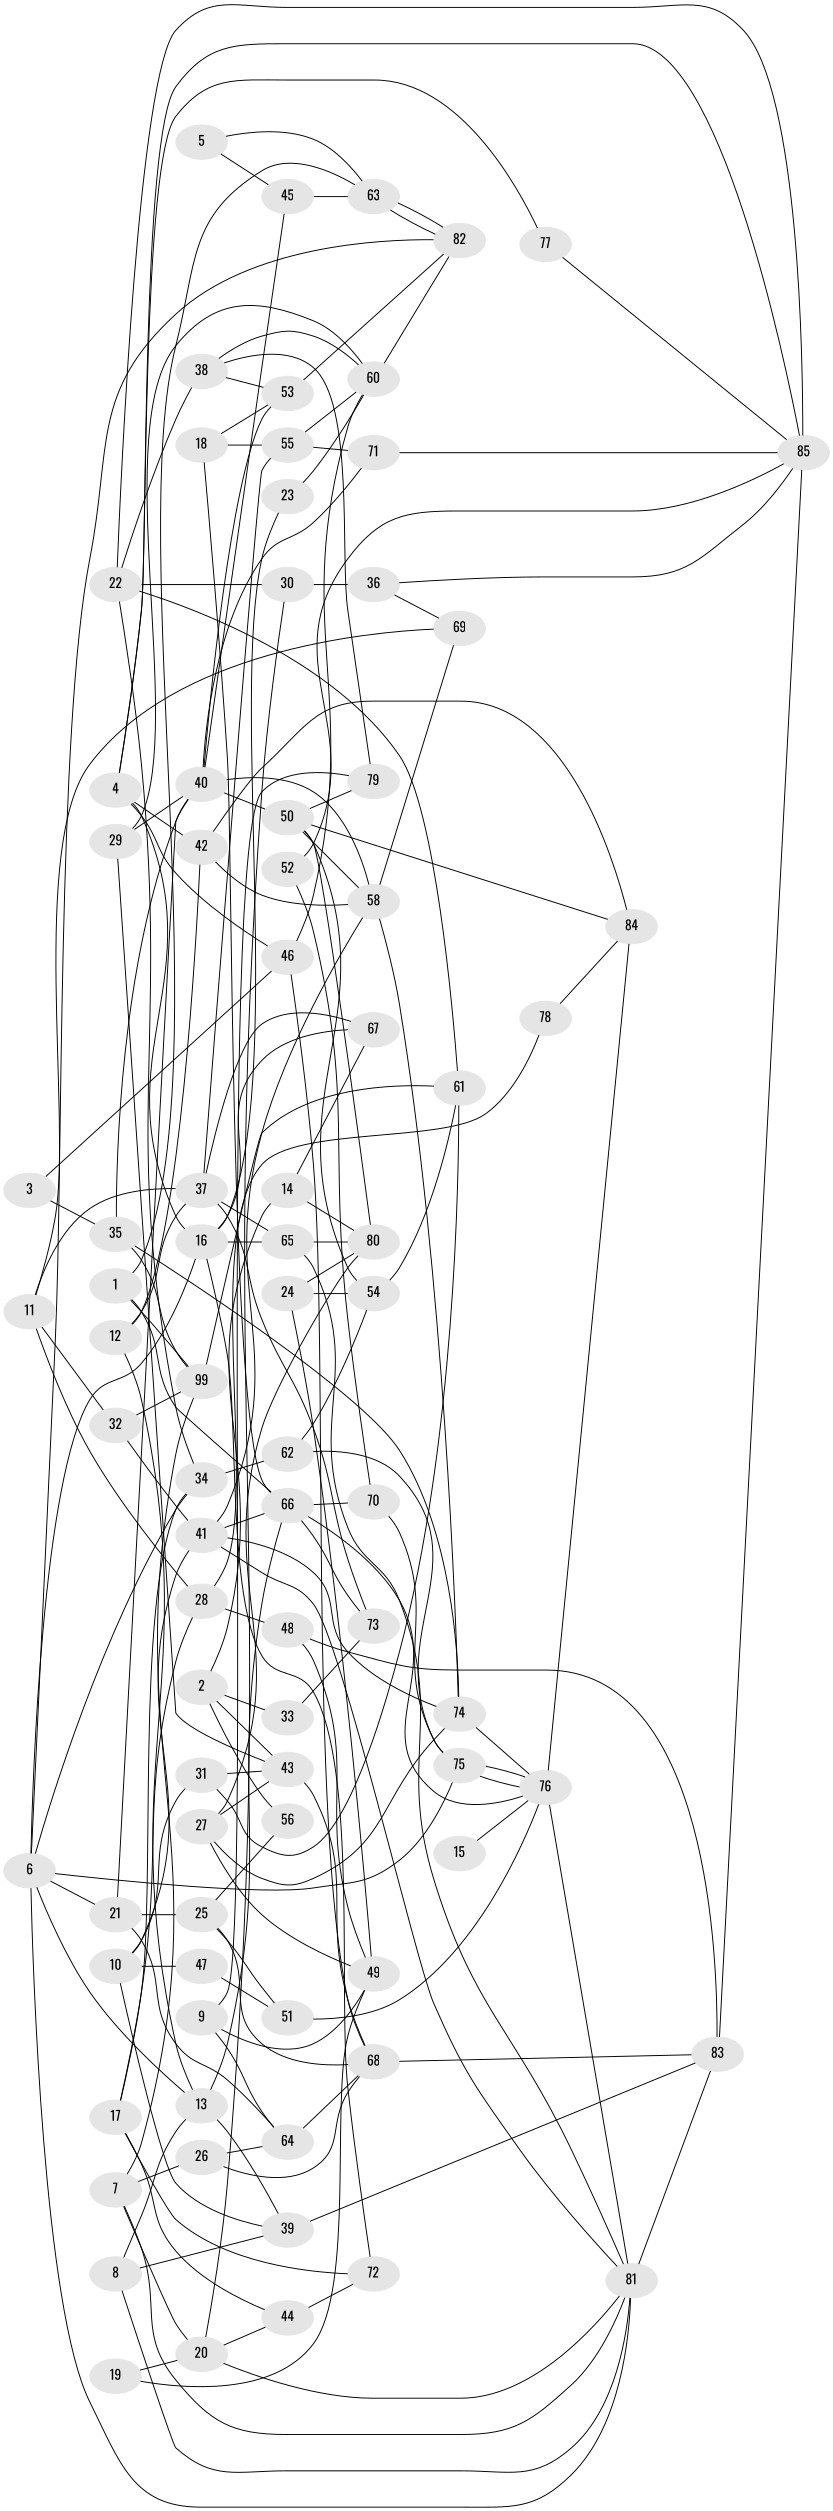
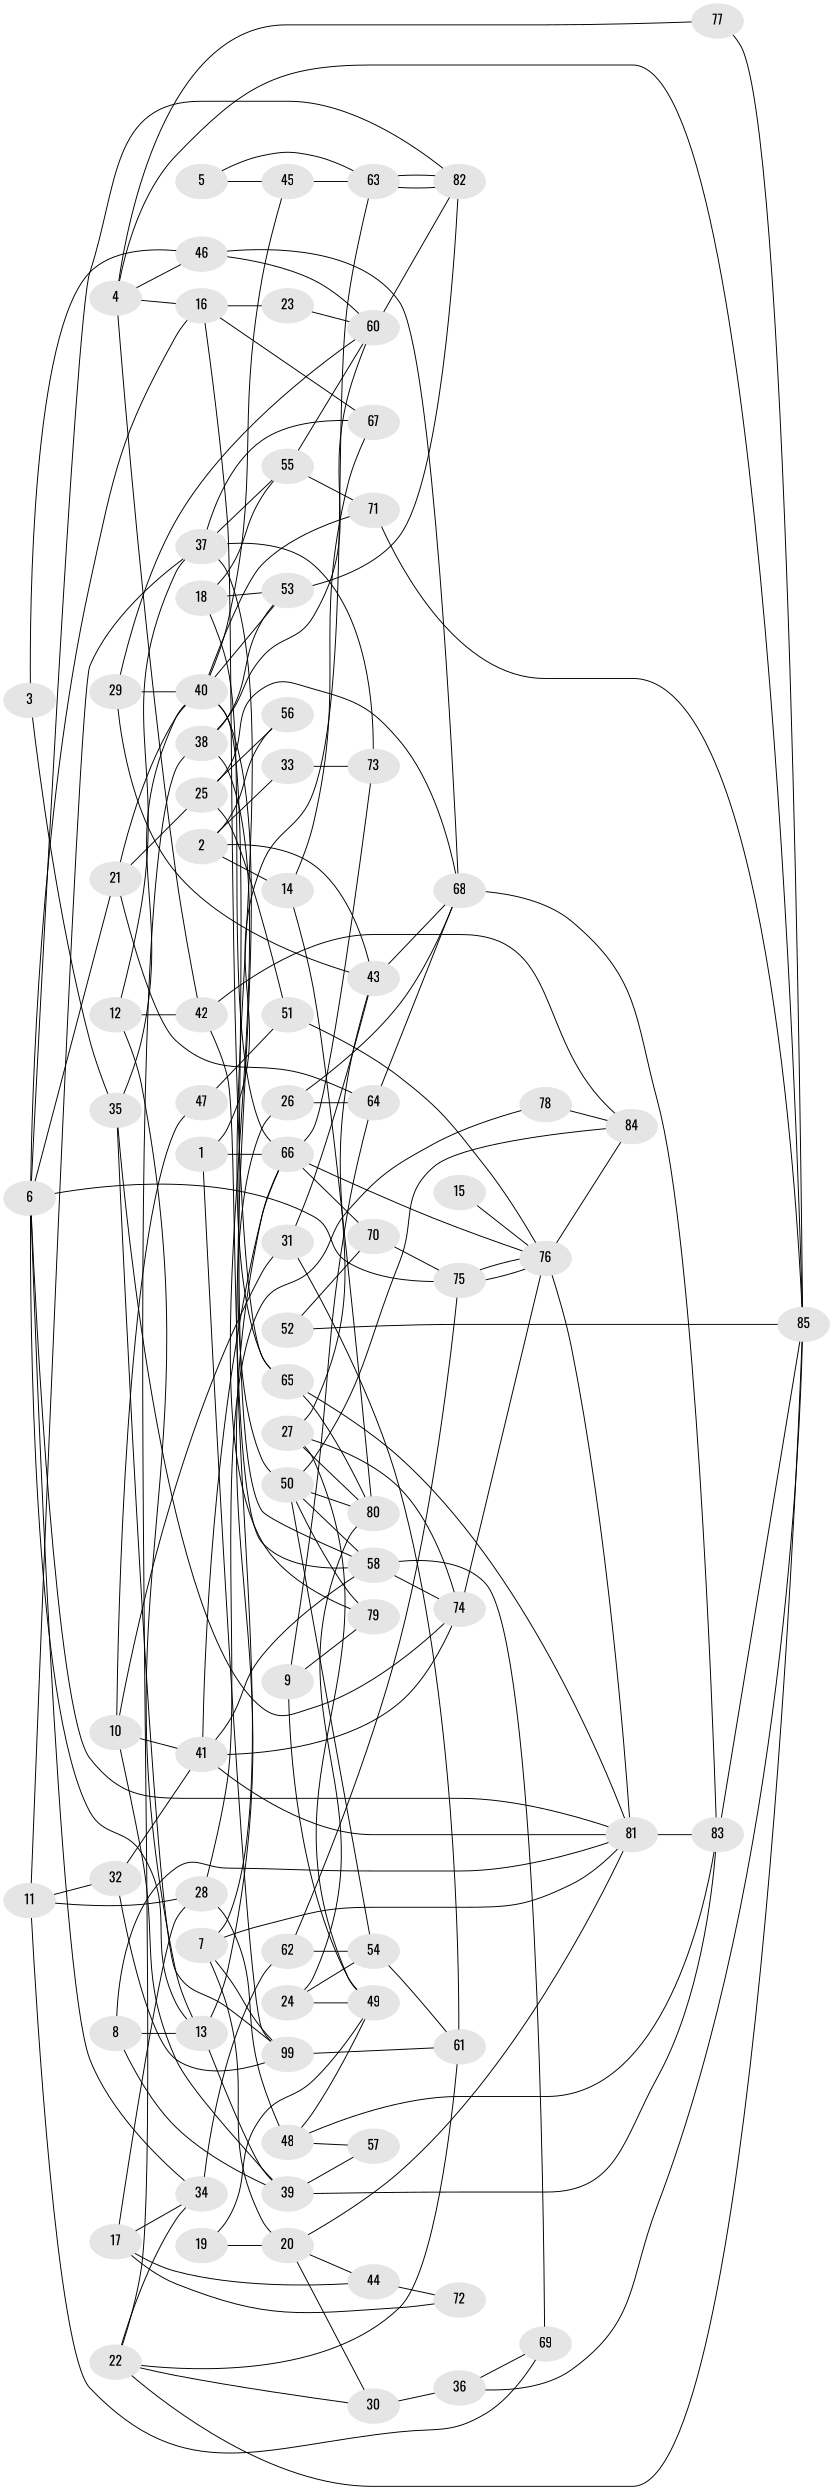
  graph {
    fontname=Oswald
    rankdir=LR
    node [color=gray90 fontname=Oswald style=filled]
    edge [fontname=Oswald]
    n1 [label=99]
    1
    63
    66
    61
    82
    76
    73
    70
    2
    14
    33
    43
    56
    80
    67
    68
    3
    35
    46
    40
    74
    60
    4
    16
    42
    77
    85
    23
    65
    72
    58
    84
    5
    45
    6
    13
    21
    34
    75
    81
    39
    64
    25
    62
    83
    7
    20
    26
    44
    30
    8
+   57
    9
    49
    79
    10
    31
    41
    47
    51
    11
    28
    32
    37
    69
    48
    78
    55
    12
    15
    54
    17
    18
    53
    71
    19
    36
    50
    22
    38
    24
    27
    29
    52
    n1 -- 61
    1 -- n1
    1 -- 63
    1 -- 66
    63 -- 82
    63 -- 82
    66 -- 76
    66 -- 73
    66 -- 70
    76 -- 84
    76 -- 81
    70 -- 75
    2 -- 14
    2 -- 33
    2 -- 43
    2 -- 56
    14 -- 80
    14 -- 67
    33 -- 73
    43 -- 68
    68 -- 83
    3 -- 35
    3 -- 46
    35 -- n1
    35 -- 40
    35 -- 74
    46 -- 68
    46 -- 60
    40 -- 58
    40 -- 45
    40 -- 53
    40 -- 71
    40 -- 50
    74 -- 76
    60 -- 82
    4 -- 46
    4 -- 16
    4 -- 42
    4 -- 77
    4 -- 85
    16 -- 67
    16 -- 23
    16 -- 65
-   16 -- 72
    42 -- 58
    42 -- 84
    77 -- 85
    23 -- 60
    65 -- 80
    65 -- 81
    58 -- 74
    58 -- 69
    5 -- 63
    5 -- 45
    45 -- 63
    6 -- 82
    6 -- 16
    6 -- 13
    6 -- 21
    6 -- 34
    6 -- 75
    6 -- 81
    13 -- 66
    13 -- 39
    21 -- 40
    21 -- 64
    21 -- 25
    34 -- 62
    75 -- 76
    75 -- 76
    81 -- 83
    39 -- 83
+   39 -- 57
    64 -- 68
    25 -- 56
    25 -- 68
    25 -- 51
    62 -- 75
    62 -- 54
    83 -- 85
    7 -- n1
    7 -- 81
    7 -- 20
    7 -- 26
    20 -- 81
    20 -- 44
    20 -- 30
    26 -- 68
    26 -- 64
    44 -- 72
    30 -- 36
    8 -- 13
    8 -- 81
    8 -- 39
    9 -- 64
    9 -- 49
    9 -- 79
    10 -- 39
    10 -- 31
    10 -- 41
    10 -- 47
    31 -- 61
    31 -- 43
    41 -- 66
    41 -- 74
    41 -- 58
    41 -- 81
    47 -- 51
    51 -- 76
    11 -- 28
    11 -- 32
    11 -- 37
    11 -- 69
    28 -- 48
    28 -- 78
    32 -- n1
    32 -- 41
    37 -- 73
    37 -- 67
    37 -- 65
    37 -- 55
    48 -- 83
+   48 -- 57
    48 -- 49
    78 -- 84
    55 -- 60
    55 -- 71
    12 -- 42
    12 -- 13
    12 -- 37
    15 -- 76
    54 -- 61
    17 -- 72
    17 -- 34
    17 -- 44
    17 -- 28
    18 -- 66
    18 -- 55
    18 -- 53
    53 -- 82
    71 -- 85
    19 -- 20
    19 -- 49
    36 -- 85
    36 -- 69
    50 -- 80
    50 -- 58
    50 -- 84
    50 -- 79
    50 -- 54
    22 -- 61
    22 -- 85
    22 -- 34
    22 -- 30
    22 -- 38
    38 -- 60
    38 -- 79
    38 -- 53
    24 -- 80
    24 -- 49
    24 -- 54
    27 -- 43
    27 -- 80
    27 -- 74
    27 -- 49
    29 -- 43
    29 -- 40
    29 -- 60
    52 -- 70
    52 -- 85
  }
